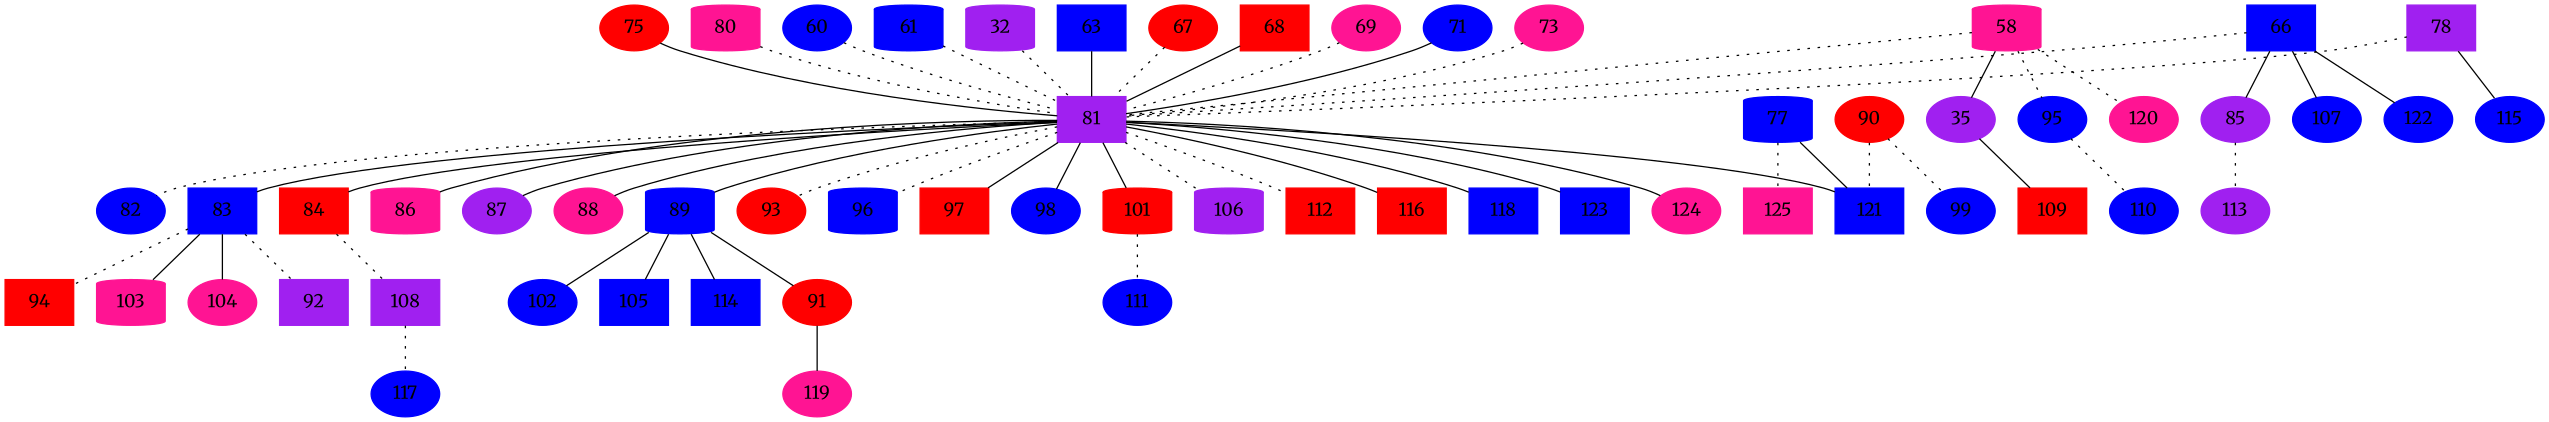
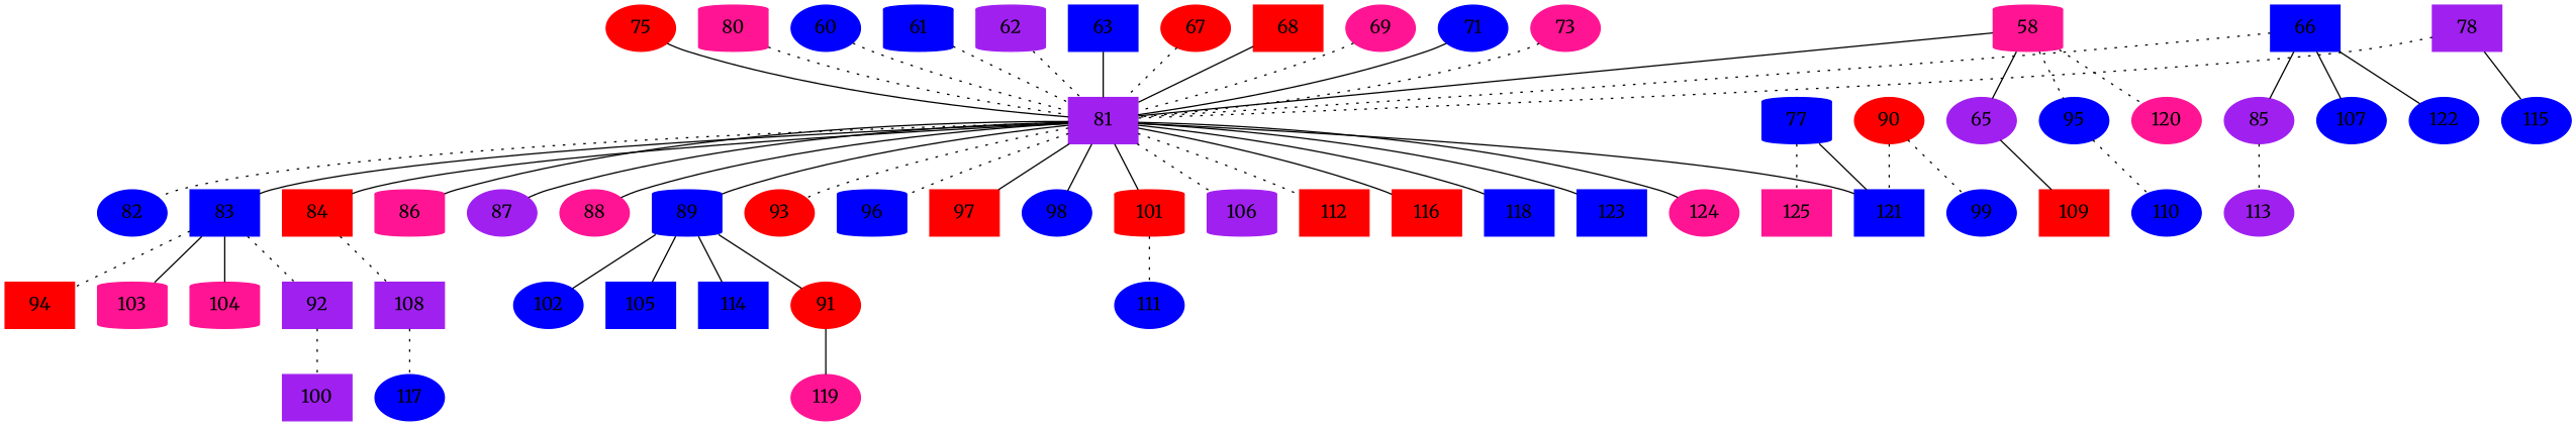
  graph {
    fontname=Merriweather
    node [color=blue fontname=Merriweather shape=ellipse style=filled]
    edge [fontname=Merriweather style=solid]
    121 [shape=box super="+22"]
    58 [color=deeppink shape=cylinder]
-   65 [color=purple label=35]
+   65 [color=purple]
    81 [color=purple shape=box super="+45+53+70+64+72+76+35+37+48+41+55+59+52"]
    95
    120 [color=deeppink]
    109 [color=red shape=box]
    82
    83 [shape=box super="+54"]
    84 [color=red shape=box]
    86 [color=deeppink shape=cylinder]
    87 [color=purple]
    88 [color=deeppink]
    89 [shape=cylinder super="+44+47+79+74"]
    93 [color=red]
    96 [shape=cylinder]
    97 [color=red shape=box]
    98
    101 [color=red shape=cylinder]
    106 [color=purple shape=cylinder]
    112 [color=red shape=box]
    116 [color=red shape=box]
    118 [shape=box]
    123 [shape=box]
    124 [color=deeppink]
    110
    60
    61 [shape=cylinder]
-   62 [color=purple shape=cylinder label=32]
+   62 [color=purple shape=cylinder]
    63 [shape=box]
    66 [shape=box super="+33"]
    85 [color=purple]
    107
    122
    113 [color=purple]
    67 [color=red]
    68 [color=red shape=box]
    69 [color=deeppink]
    71
    73 [color=deeppink]
    75 [color=red]
    77 [shape=cylinder]
    125 [color=deeppink shape=box]
    78 [color=purple shape=box]
    115
    80 [color=deeppink shape=cylinder]
    92 [color=purple shape=box]
    94 [color=red shape=box]
    103 [color=deeppink shape=cylinder]
-   104 [color=deeppink]
+   104 [color=deeppink shape=cylinder]
    108 [color=purple shape=box]
    91 [color=red]
    102
    105 [shape=box]
    114 [shape=box]
    111
+   100 [color=purple shape=box]
    117
    119 [color=deeppink]
    90 [color=red]
    99
    58 -- 65
-   58 -- 81 [style=dotted]
+   58 -- 81
    58 -- 95 [style=dotted]
    58 -- 120 [style=dotted]
    65 -- 109
    81 -- 121
    81 -- 82 [style=dotted]
    81 -- 83
    81 -- 84
    81 -- 86
    81 -- 87
    81 -- 88
    81 -- 89
    81 -- 93 [style=dotted]
    81 -- 96 [style=dotted]
    81 -- 97
    81 -- 98
    81 -- 101
    81 -- 106 [style=dotted]
    81 -- 112 [style=dotted]
    81 -- 116
    81 -- 118
    81 -- 123
    81 -- 124
    95 -- 110 [style=dotted]
    83 -- 92 [style=dotted]
    83 -- 94 [style=dotted]
    83 -- 103
    83 -- 104
    84 -- 108 [style=dotted]
    89 -- 91
    89 -- 102
    89 -- 105
    89 -- 114
    101 -- 111 [style=dotted]
    60 -- 81 [style=dotted]
    61 -- 81 [style=dotted]
    62 -- 81 [style=dotted]
    63 -- 81
    66 -- 81 [style=dotted]
    66 -- 85
    66 -- 107
    66 -- 122
    85 -- 113 [style=dotted]
    67 -- 81 [style=dotted]
    68 -- 81
    69 -- 81 [style=dotted]
    71 -- 81
    73 -- 81 [style=dotted]
    75 -- 81
    77 -- 121
    77 -- 125 [style=dotted]
    78 -- 81 [style=dotted]
    78 -- 115
    80 -- 81 [style=dotted]
+   92 -- 100 [style=dotted]
    108 -- 117 [style=dotted]
    91 -- 119
    90 -- 121 [style=dotted]
    90 -- 99 [style=dotted]
  }
